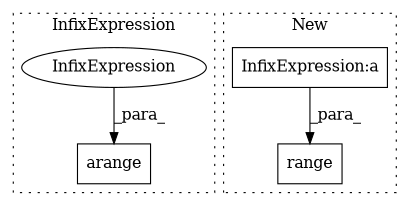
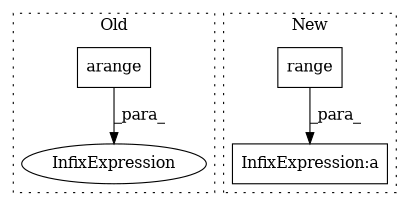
  digraph {
    node [a=32 shape=box]
    n1 [l="7,1" label=arange s="6668,6683"]
    n2 [a=34 l=1 label=InfixExpression s=6675 shape=ellipse]
    n3 [l="6,1" label=range s="6820,6842"]
    n4 [a=27 l=3 label="InfixExpression:a" s=6701]
    subgraph cluster_1 {
-     label=InfixExpression
+     label=Old
      style=dotted
      n1
      n2
    }
    subgraph cluster_2 {
      label=New
      style=dotted
      n3
      n4
    }
-   n2 -> n1 [label=_para_]
-   n4 -> n3 [label=_para_]
+   n1 -> n2 [label=_para_]
+   n3 -> n4 [label=_para_]
  }
